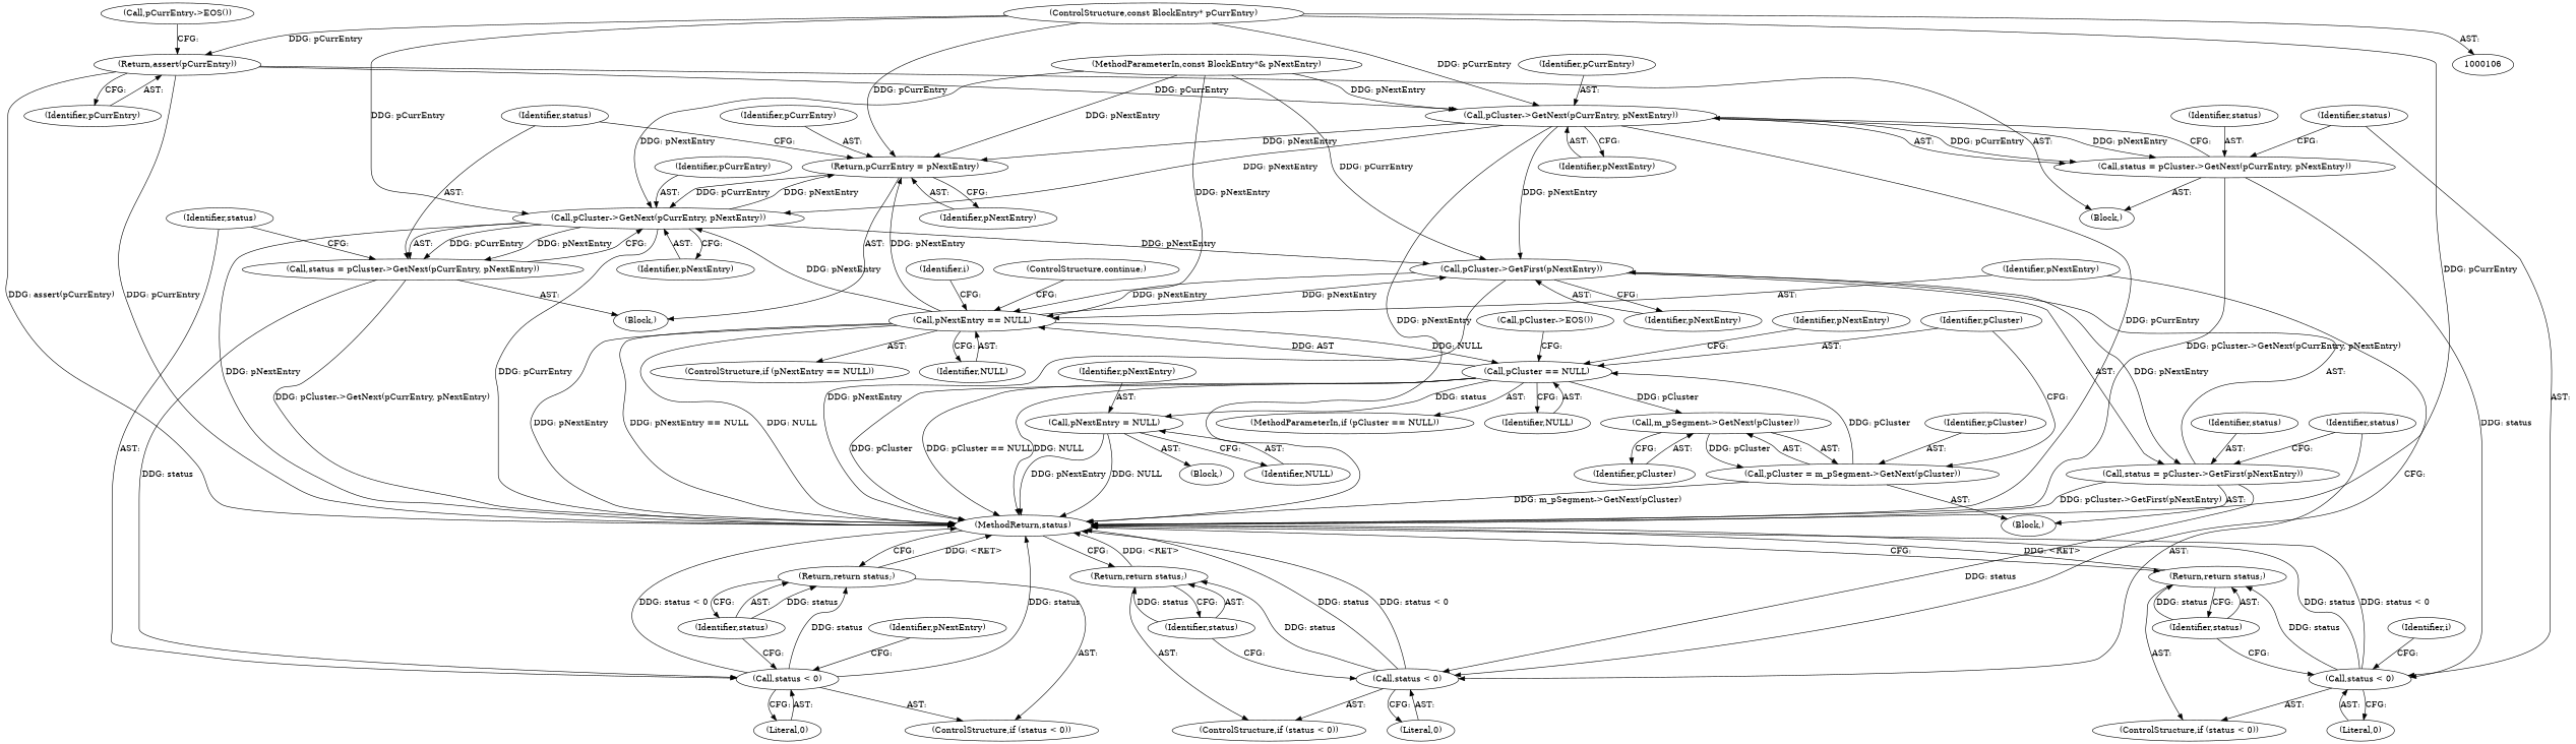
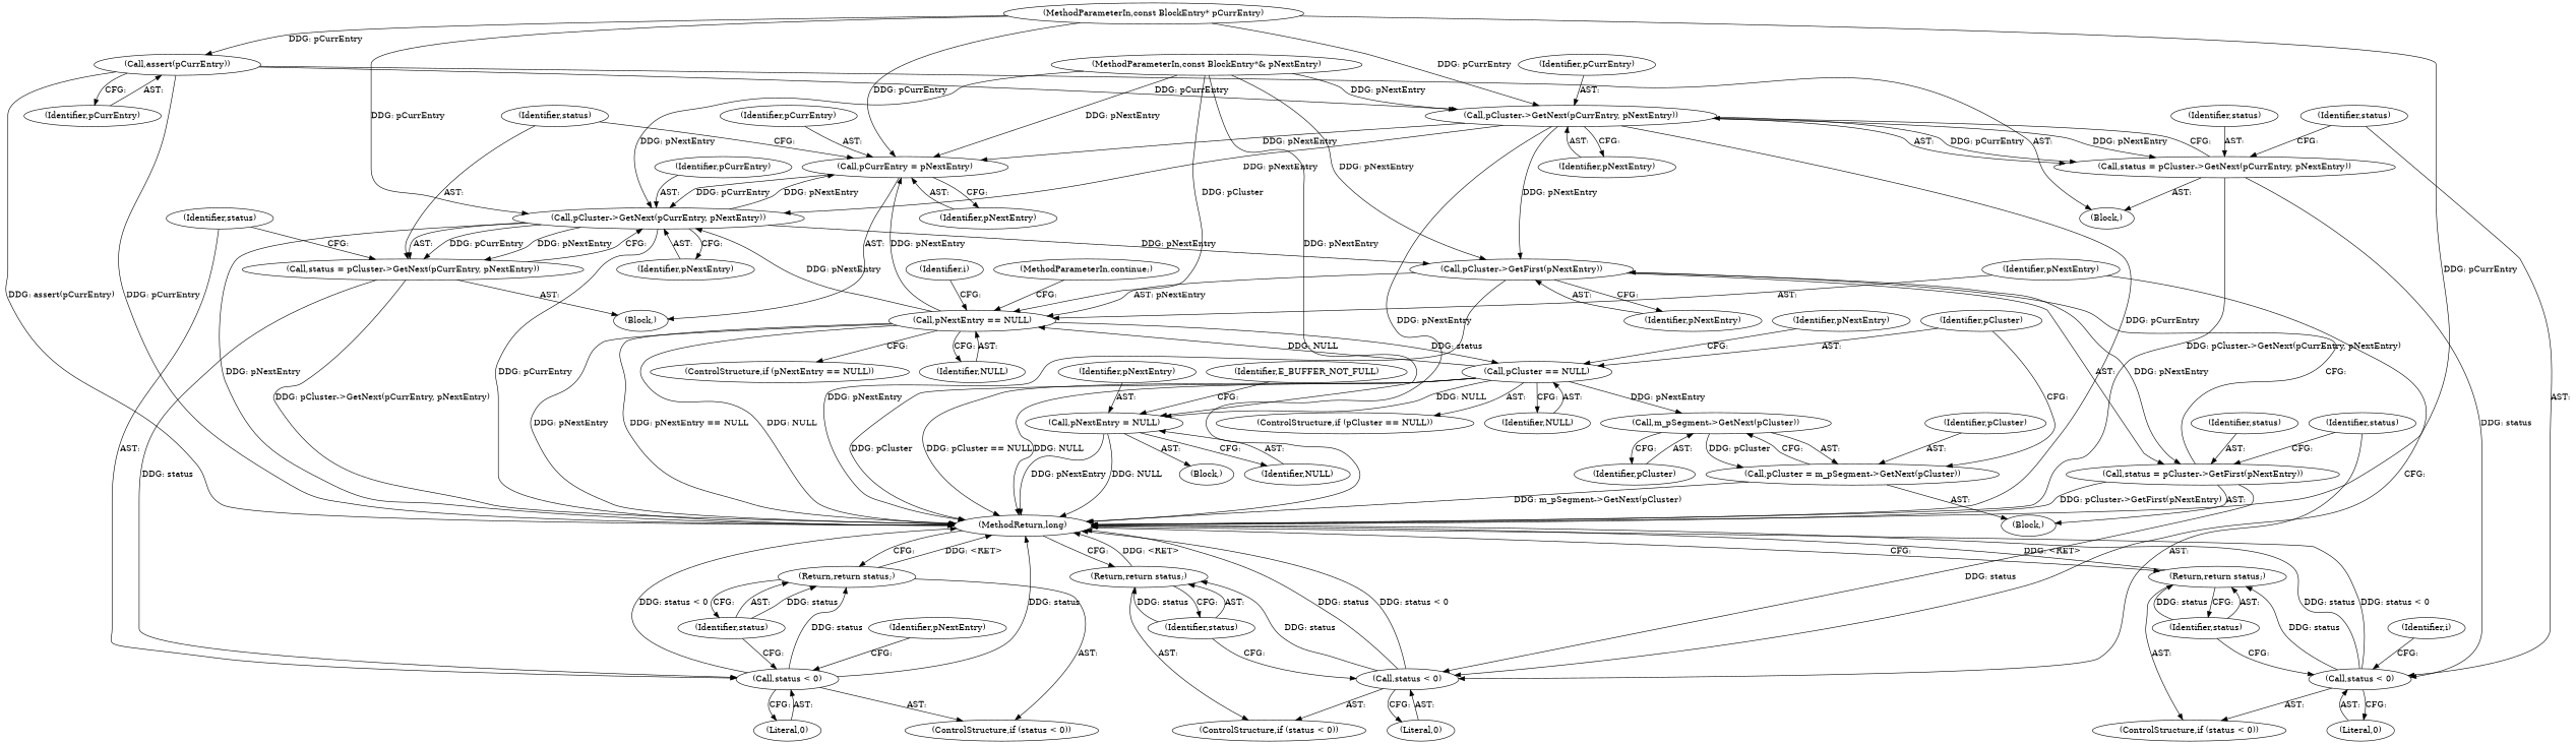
  digraph {
-   n1 [label="(Return,assert(pCurrEntry))"]
+   n1 [label="(Call,assert(pCurrEntry))"]
    n2 [label="(Call,pCluster->GetNext(pCurrEntry, pNextEntry))"]
    n3 [label="(Block,)"]
    n4 [label="(Identifier,pCurrEntry)"]
-   n5 [label="(MethodReturn,status)"]
-   n6 [label="(Return,pCurrEntry = pNextEntry)"]
+   n5 [label="(MethodReturn,long)"]
+   n6 [label="(Call,pCurrEntry = pNextEntry)"]
    n7 [label="(Call,pCluster->GetNext(pCurrEntry, pNextEntry))"]
    n8 [label="(Call,status = pCluster->GetNext(pCurrEntry, pNextEntry))"]
    n9 [label="(Call,pCluster->GetFirst(pNextEntry))"]
    n10 [label="(Identifier,pNextEntry)"]
    n11 [label="(Return,return status;)"]
    n12 [label="(Return,return status;)"]
    n13 [label="(Return,return status;)"]
-   n14 [label="(ControlStructure,const BlockEntry* pCurrEntry)"]
-   1000106
+   n14 [label="(MethodParameterIn,const BlockEntry* pCurrEntry)"]
    n16 [label="(Identifier,pNextEntry)"]
    n17 [label="(Block,)"]
    n18 [label="(Call,status = pCluster->GetNext(pCurrEntry, pNextEntry))"]
    n19 [label="(Identifier,pNextEntry)"]
    n20 [label="(Call,status < 0)"]
    n21 [label="(Call,status = pCluster->GetFirst(pNextEntry))"]
    n22 [label="(Call,pNextEntry == NULL)"]
    n23 [label="(Identifier,pNextEntry)"]
    n24 [label="(ControlStructure,if (status < 0))"]
    n25 [label="(Literal,0)"]
    n26 [label="(Identifier,status)"]
    n27 [label="(Call,status < 0)"]
    n28 [label="(ControlStructure,if (status < 0))"]
    n29 [label="(Literal,0)"]
    n30 [label="(Identifier,status)"]
    n31 [label="(Call,status < 0)"]
    n32 [label="(Block,)"]
    n33 [label="(Call,pCluster == NULL)"]
    n34 [label="(ControlStructure,if (pNextEntry == NULL))"]
    n35 [label="(Identifier,NULL)"]
    n36 [label="(ControlStructure,if (status < 0))"]
    n37 [label="(Literal,0)"]
    n38 [label="(Identifier,status)"]
    n39 [label="(Call,m_pSegment->GetNext(pCluster))"]
    n40 [label="(Call,pNextEntry = NULL)"]
-   n41 [label="(MethodParameterIn,if (pCluster == NULL))"]
+   n41 [label="(ControlStructure,if (pCluster == NULL))"]
    n42 [label="(Identifier,NULL)"]
    n43 [label="(Call,pCluster = m_pSegment->GetNext(pCluster))"]
    n44 [label="(Identifier,pCluster)"]
    n45 [label="(Identifier,NULL)"]
    n46 [label="(Block,)"]
    n47 [label="(Identifier,pCurrEntry)"]
    n48 [label="(Identifier,status)"]
    n49 [label="(Identifier,status)"]
    n50 [label="(Identifier,i)"]
    n51 [label="(Identifier,pNextEntry)"]
    n52 [label="(Identifier,status)"]
    n53 [label="(Identifier,status)"]
    n54 [label="(Identifier,pNextEntry)"]
-   n55 [label="(Call,pCluster->EOS())"]
    n56 [label="(Identifier,i)"]
    n57 [label="(Identifier,pNextEntry)"]
-   n58 [label="(Call,pCurrEntry->EOS())"]
    n59 [label="(Identifier,status)"]
    n60 [label="(Identifier,pCurrEntry)"]
-   n61 [label="(ControlStructure,continue;)"]
+   n61 [label="(MethodParameterIn,continue;)"]
    n62 [label="(MethodParameterIn,const BlockEntry*& pNextEntry)"]
    n63 [label="(Identifier,status)"]
    n64 [label="(Identifier,pCurrEntry)"]
    n65 [label="(Identifier,pNextEntry)"]
    n66 [label="(Identifier,pCluster)"]
+   n67 [label="(Identifier,E_BUFFER_NOT_FULL)"]
    n68 [label="(Identifier,pCluster)"]
    n1 -> n2 [label="DDG: pCurrEntry"]
    n1 -> n3 [label="AST: "]
    n1 -> n4 [label="CFG: "]
    n1 -> n5 [label="DDG: assert(pCurrEntry)"]
    n1 -> n5 [label="DDG: pCurrEntry"]
    n2 -> n5 [label="DDG: pCurrEntry"]
    n2 -> n5 [label="DDG: pNextEntry"]
    n2 -> n6 [label="DDG: pNextEntry"]
    n2 -> n7 [label="DDG: pNextEntry"]
    n2 -> n8 [label="AST: "]
    n2 -> n8 [label="DDG: pCurrEntry"]
    n2 -> n8 [label="DDG: pNextEntry"]
    n2 -> n9 [label="DDG: pNextEntry"]
    n2 -> n10 [label="CFG: "]
    n4 -> n1 [label="AST: "]
    n5 -> n11 [label="CFG: "]
    n5 -> n12 [label="CFG: "]
    n5 -> n13 [label="CFG: "]
    n6 -> n7 [label="DDG: pCurrEntry"]
    n6 -> n16 [label="CFG: "]
    n6 -> n17 [label="AST: "]
    n7 -> n5 [label="DDG: pNextEntry"]
    n7 -> n5 [label="DDG: pCurrEntry"]
    n7 -> n6 [label="DDG: pNextEntry"]
    n7 -> n9 [label="DDG: pNextEntry"]
    n7 -> n18 [label="AST: "]
    n7 -> n18 [label="DDG: pCurrEntry"]
    n7 -> n18 [label="DDG: pNextEntry"]
    n7 -> n19 [label="CFG: "]
    n8 -> n2 [label="CFG: "]
    n8 -> n3 [label="AST: "]
    n8 -> n5 [label="DDG: pCluster->GetNext(pCurrEntry, pNextEntry)"]
    n8 -> n20 [label="DDG: status"]
    n9 -> n5 [label="DDG: pNextEntry"]
    n9 -> n21 [label="AST: "]
    n9 -> n21 [label="DDG: pNextEntry"]
-   n9 -> n22 [label="DDG: pNextEntry"]
+   n9 -> n22 [label="AST: pNextEntry"]
    n9 -> n23 [label="CFG: "]
    n10 -> n2 [label="AST: "]
    n11 -> n5 [label="DDG: <RET>"]
    n11 -> n24 [label="AST: "]
    n11 -> n26 [label="CFG: "]
    n12 -> n5 [label="DDG: <RET>"]
    n12 -> n28 [label="AST: "]
    n12 -> n30 [label="CFG: "]
    n13 -> n5 [label="DDG: <RET>"]
    n13 -> n36 [label="AST: "]
    n13 -> n38 [label="CFG: "]
    n14 -> n1 [label="DDG: pCurrEntry"]
    n14 -> n2 [label="DDG: pCurrEntry"]
    n14 -> n5 [label="DDG: pCurrEntry"]
    n14 -> n6 [label="DDG: pCurrEntry"]
    n14 -> n7 [label="DDG: pCurrEntry"]
-   n14 -> 1000106 [label="AST: "]
    n16 -> n6 [label="AST: "]
    n18 -> n5 [label="DDG: pCluster->GetNext(pCurrEntry, pNextEntry)"]
    n18 -> n7 [label="CFG: "]
    n18 -> n17 [label="AST: "]
    n18 -> n27 [label="DDG: status"]
    n19 -> n7 [label="AST: "]
    n20 -> n5 [label="DDG: status < 0"]
    n20 -> n5 [label="DDG: status"]
    n20 -> n11 [label="DDG: status"]
    n20 -> n24 [label="AST: "]
    n20 -> n25 [label="CFG: "]
    n21 -> n5 [label="DDG: pCluster->GetFirst(pNextEntry)"]
-   n21 -> n9 [label="AST: "]
+   n21 -> n9 [label="CFG: "]
    n21 -> n31 [label="DDG: status"]
    n21 -> n32 [label="AST: "]
    n22 -> n5 [label="DDG: pNextEntry"]
    n22 -> n5 [label="DDG: pNextEntry == NULL"]
    n22 -> n5 [label="DDG: NULL"]
    n22 -> n6 [label="DDG: pNextEntry"]
    n22 -> n7 [label="DDG: pNextEntry"]
-   n22 -> n9 [label="DDG: pNextEntry"]
-   n22 -> n33 [label="DDG: NULL"]
-   n22 -> n34 [label="AST: "]
+   n22 -> n33 [label="DDG: status"]
+   n22 -> n34 [label="CFG: "]
    n22 -> n35 [label="CFG: "]
    n23 -> n9 [label="AST: "]
    n25 -> n20 [label="AST: "]
    n26 -> n11 [label="AST: "]
    n26 -> n11 [label="DDG: status"]
    n26 -> n20 [label="CFG: "]
    n27 -> n5 [label="DDG: status < 0"]
    n27 -> n5 [label="DDG: status"]
    n27 -> n12 [label="DDG: status"]
    n27 -> n28 [label="AST: "]
    n27 -> n29 [label="CFG: "]
    n29 -> n27 [label="AST: "]
    n30 -> n12 [label="AST: "]
    n30 -> n12 [label="DDG: status"]
    n30 -> n27 [label="CFG: "]
    n31 -> n5 [label="DDG: status"]
    n31 -> n5 [label="DDG: status < 0"]
    n31 -> n13 [label="DDG: status"]
    n31 -> n36 [label="AST: "]
    n31 -> n37 [label="CFG: "]
    n33 -> n5 [label="DDG: pCluster"]
    n33 -> n5 [label="DDG: pCluster == NULL"]
    n33 -> n5 [label="DDG: NULL"]
-   n33 -> n22 [label="DDG: AST"]
-   n33 -> n39 [label="DDG: pCluster"]
-   n33 -> n40 [label="DDG: status"]
+   n33 -> n22 [label="DDG: NULL"]
+   n33 -> n39 [label="DDG: pNextEntry"]
+   n33 -> n40 [label="DDG: NULL"]
    n33 -> n41 [label="AST: "]
    n33 -> n42 [label="CFG: "]
    n35 -> n22 [label="AST: "]
    n37 -> n31 [label="AST: "]
    n38 -> n13 [label="AST: "]
    n38 -> n13 [label="DDG: status"]
    n38 -> n31 [label="CFG: "]
    n39 -> n43 [label="AST: "]
    n39 -> n43 [label="DDG: pCluster"]
    n39 -> n44 [label="CFG: "]
    n40 -> n5 [label="DDG: pNextEntry"]
    n40 -> n5 [label="DDG: NULL"]
    n40 -> n45 [label="CFG: "]
    n40 -> n46 [label="AST: "]
    n42 -> n33 [label="AST: "]
    n43 -> n5 [label="DDG: m_pSegment->GetNext(pCluster)"]
    n43 -> n32 [label="AST: "]
-   n43 -> n33 [label="DDG: pCluster"]
-   n43 -> n39 [label="AST: "]
+   n43 -> n39 [label="CFG: "]
    n44 -> n39 [label="AST: "]
    n45 -> n40 [label="AST: "]
    n47 -> n2 [label="AST: "]
    n48 -> n21 [label="AST: "]
    n49 -> n8 [label="CFG: "]
    n49 -> n20 [label="AST: "]
    n50 -> n20 [label="CFG: "]
    n51 -> n33 [label="CFG: "]
    n52 -> n21 [label="CFG: "]
    n52 -> n31 [label="AST: "]
    n53 -> n18 [label="CFG: "]
    n53 -> n27 [label="AST: "]
    n54 -> n27 [label="CFG: "]
-   n55 -> n33 [label="CFG: "]
    n56 -> n22 [label="CFG: "]
    n57 -> n40 [label="AST: "]
-   n58 -> n1 [label="CFG: "]
    n59 -> n6 [label="CFG: "]
    n59 -> n18 [label="AST: "]
    n60 -> n6 [label="AST: "]
    n61 -> n22 [label="CFG: "]
    n62 -> n2 [label="DDG: pNextEntry"]
    n62 -> n6 [label="DDG: pNextEntry"]
    n62 -> n7 [label="DDG: pNextEntry"]
-   n62 -> n9 [label="DDG: pCurrEntry"]
-   n62 -> n22 [label="DDG: pNextEntry"]
+   n62 -> n9 [label="DDG: pNextEntry"]
+   n62 -> n22 [label="DDG: pCluster"]
+   n62 -> n40 [label="DDG: pNextEntry"]
    n63 -> n8 [label="AST: "]
    n64 -> n7 [label="AST: "]
    n65 -> n22 [label="AST: "]
    n65 -> n31 [label="CFG: "]
    n66 -> n43 [label="AST: "]
+   n67 -> n40 [label="CFG: "]
    n68 -> n33 [label="AST: "]
    n68 -> n43 [label="CFG: "]
  }
